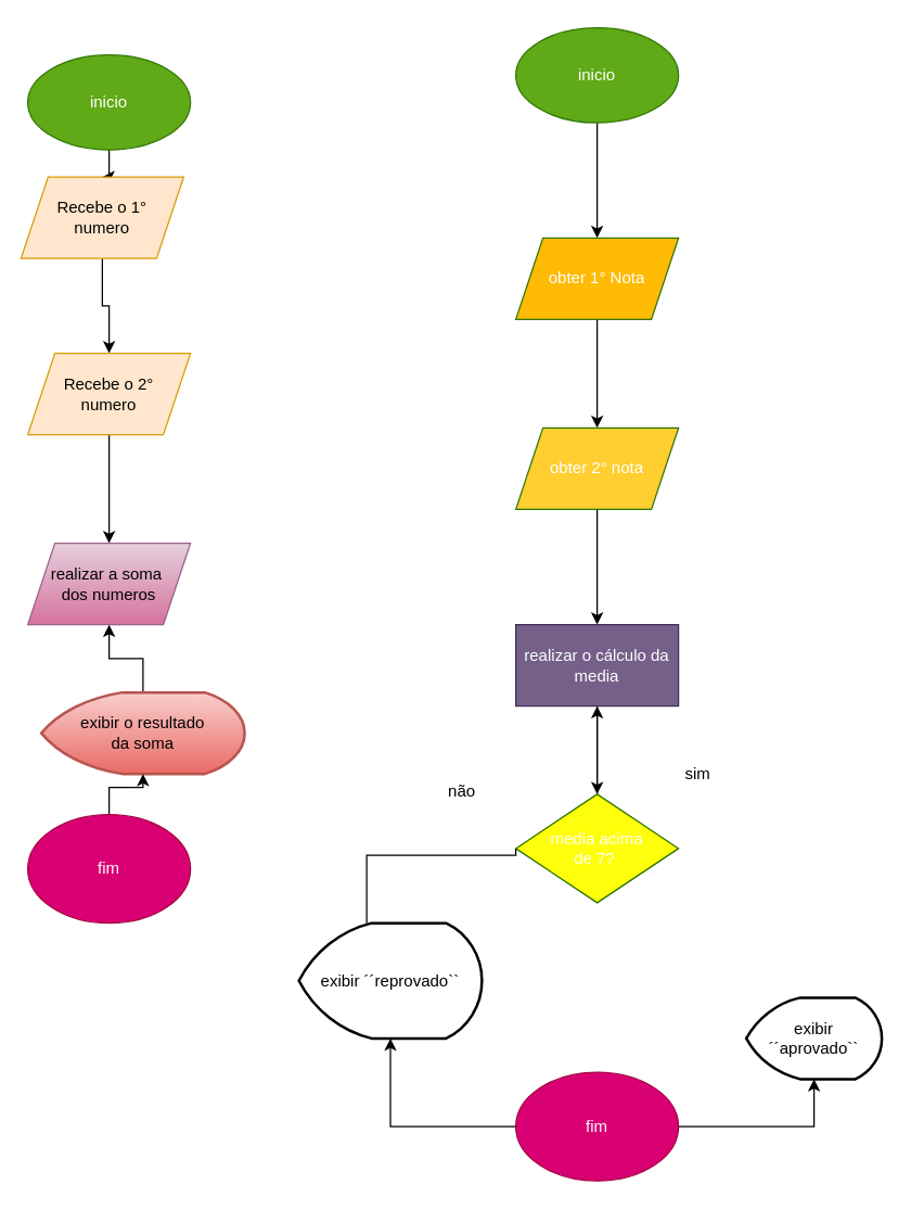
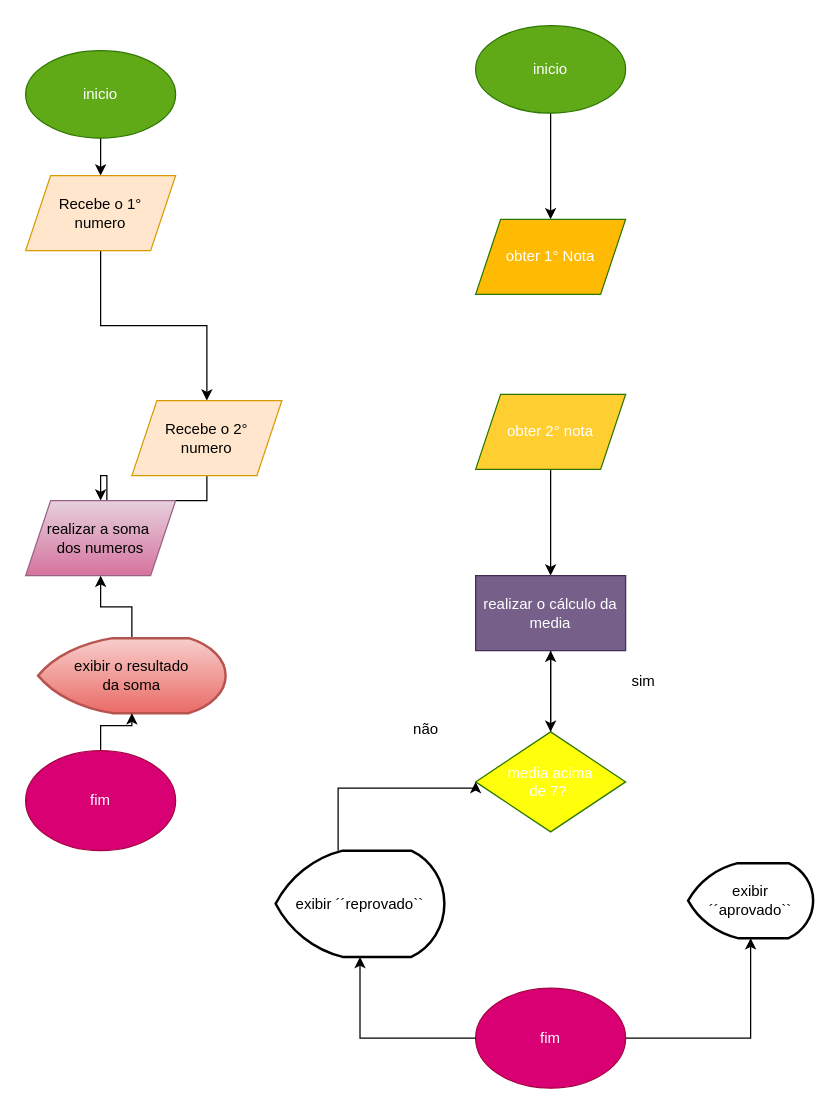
  <mxCell id="0" />
  <mxCell id="1" parent="0" />
  <mxCell id="2" value="" style="edgeStyle=orthogonalEdgeStyle;rounded=0;orthogonalLoop=1;jettySize=auto;html=1;" parent="1" source="3" target="5" edge="1"><mxGeometry relative="1" as="geometry" /></mxCell>
  <mxCell id="3" value="inicio" style="ellipse;whiteSpace=wrap;html=1;fillColor=#60a917;strokeColor=#2D7600;fontColor=#ffffff;" parent="1" vertex="1"><mxGeometry x="20" y="40" width="120" height="70" as="geometry" /></mxCell>
  <mxCell id="4" value="" style="edgeStyle=orthogonalEdgeStyle;rounded=0;orthogonalLoop=1;jettySize=auto;html=1;" parent="1" source="5" target="7" edge="1"><mxGeometry relative="1" as="geometry" /></mxCell>
- <mxCell id="5" value="Recebe o 1°&lt;br&gt;numero" style="shape=parallelogram;perimeter=parallelogramPerimeter;whiteSpace=wrap;html=1;fixedSize=1;fillColor=#ffe6cc;strokeColor=#d79b00;" parent="1" vertex="1"><mxGeometry x="15" y="130" width="120" height="60" as="geometry" /></mxCell>
+ <mxCell id="5" value="Recebe o 1°&lt;br&gt;numero" style="shape=parallelogram;perimeter=parallelogramPerimeter;whiteSpace=wrap;html=1;fixedSize=1;fillColor=#ffe6cc;strokeColor=#d79b00;" parent="1" vertex="1"><mxGeometry x="20" y="140" width="120" height="60" as="geometry" /></mxCell>
  <mxCell id="6" value="" style="edgeStyle=orthogonalEdgeStyle;rounded=0;orthogonalLoop=1;jettySize=auto;html=1;" parent="1" source="7" target="8" edge="1"><mxGeometry relative="1" as="geometry" /></mxCell>
- <mxCell id="7" value="Recebe o 2°&lt;br&gt;numero" style="shape=parallelogram;perimeter=parallelogramPerimeter;whiteSpace=wrap;html=1;fixedSize=1;fillColor=#ffe6cc;strokeColor=#d79b00;" parent="1" vertex="1"><mxGeometry x="20" y="260" width="120" height="60" as="geometry" /></mxCell>
+ <mxCell id="7" value="Recebe o 2°&lt;br&gt;numero" style="shape=parallelogram;perimeter=parallelogramPerimeter;whiteSpace=wrap;html=1;fixedSize=1;fillColor=#ffe6cc;strokeColor=#d79b00;" parent="1" vertex="1"><mxGeometry x="105" y="320" width="120" height="60" as="geometry" /></mxCell>
  <mxCell id="8" value="realizar a soma&amp;nbsp;&lt;br&gt;dos numeros" style="shape=parallelogram;perimeter=parallelogramPerimeter;whiteSpace=wrap;html=1;fixedSize=1;fillColor=#e6d0de;strokeColor=#996185;gradientColor=#d5739d;" parent="1" vertex="1"><mxGeometry x="20" y="400" width="120" height="60" as="geometry" /></mxCell>
  <mxCell id="9" value="" style="edgeStyle=orthogonalEdgeStyle;rounded=0;orthogonalLoop=1;jettySize=auto;html=1;" parent="1" source="10" target="8" edge="1"><mxGeometry relative="1" as="geometry" /></mxCell>
  <mxCell id="10" value="exibir o resultado&lt;br&gt;da soma" style="strokeWidth=2;html=1;shape=mxgraph.flowchart.display;whiteSpace=wrap;fillColor=#f8cecc;strokeColor=#b85450;gradientColor=#ea6b66;" parent="1" vertex="1"><mxGeometry x="30" y="510" width="150" height="60" as="geometry" /></mxCell>
  <mxCell id="11" value="" style="edgeStyle=orthogonalEdgeStyle;rounded=0;orthogonalLoop=1;jettySize=auto;html=1;" parent="1" source="12" target="10" edge="1"><mxGeometry relative="1" as="geometry" /></mxCell>
  <mxCell id="12" value="fim" style="ellipse;whiteSpace=wrap;html=1;fillColor=#d80073;strokeColor=#A50040;fontColor=#ffffff;" parent="1" vertex="1"><mxGeometry x="20" y="600" width="120" height="80" as="geometry" /></mxCell>
  <mxCell id="13" value="" style="edgeStyle=orthogonalEdgeStyle;rounded=0;orthogonalLoop=1;jettySize=auto;html=1;" parent="1" source="14" target="16" edge="1"><mxGeometry relative="1" as="geometry" /></mxCell>
  <mxCell id="14" value="inicio" style="ellipse;whiteSpace=wrap;html=1;fillColor=#60a917;strokeColor=#2D7600;fontColor=#ffffff;" parent="1" vertex="1"><mxGeometry x="380" y="20" width="120" height="70" as="geometry" /></mxCell>
- <mxCell id="15" value="" style="edgeStyle=orthogonalEdgeStyle;rounded=0;orthogonalLoop=1;jettySize=auto;html=1;" parent="1" source="16" target="18" edge="1"><mxGeometry relative="1" as="geometry" /></mxCell>
  <mxCell id="16" value="obter 1° Nota" style="shape=parallelogram;perimeter=parallelogramPerimeter;whiteSpace=wrap;html=1;fixedSize=1;fillColor=#FFBB03;strokeColor=#2D7600;fontColor=#ffffff;" parent="1" vertex="1"><mxGeometry x="380" y="175" width="120" height="60" as="geometry" /></mxCell>
  <mxCell id="17" value="" style="edgeStyle=orthogonalEdgeStyle;rounded=0;orthogonalLoop=1;jettySize=auto;html=1;" parent="1" source="18" target="20" edge="1"><mxGeometry relative="1" as="geometry" /></mxCell>
  <mxCell id="18" value="obter 2° nota" style="shape=parallelogram;perimeter=parallelogramPerimeter;whiteSpace=wrap;html=1;fixedSize=1;fillColor=#FFCE31;strokeColor=#2D7600;fontColor=#ffffff;" parent="1" vertex="1"><mxGeometry x="380" y="315" width="120" height="60" as="geometry" /></mxCell>
  <mxCell id="19" value="" style="edgeStyle=orthogonalEdgeStyle;rounded=0;orthogonalLoop=1;jettySize=auto;html=1;" parent="1" source="20" target="22" edge="1"><mxGeometry relative="1" as="geometry" /></mxCell>
  <mxCell id="20" value="realizar o cálculo da&lt;br&gt;media" style="whiteSpace=wrap;html=1;fillColor=#76608a;strokeColor=#432D57;fontColor=#ffffff;" parent="1" vertex="1"><mxGeometry x="380" y="460" width="120" height="60" as="geometry" /></mxCell>
  <mxCell id="21" value="" style="edgeStyle=orthogonalEdgeStyle;rounded=0;orthogonalLoop=1;jettySize=auto;html=1;" parent="1" source="22" target="20" edge="1"><mxGeometry relative="1" as="geometry" /></mxCell>
  <mxCell id="22" value="media acima&lt;br&gt;de 7?&amp;nbsp;" style="rhombus;whiteSpace=wrap;html=1;fillColor=#FFFF0C;strokeColor=#2D7600;fontColor=#ffffff;" parent="1" vertex="1"><mxGeometry x="380" y="585" width="120" height="80" as="geometry" /></mxCell>
- <mxCell id="23" value="exibir ´´aprovado``" style="strokeWidth=2;html=1;shape=mxgraph.flowchart.display;whiteSpace=wrap;" parent="1" vertex="1"><mxGeometry x="550" y="735" width="100" height="60" as="geometry" /></mxCell>
- <mxCell id="24" style="edgeStyle=orthogonalEdgeStyle;rounded=0;orthogonalLoop=1;jettySize=auto;html=1;entryX=0;entryY=0.5;entryDx=0;entryDy=0;endArrow=none;" parent="1" source="25" target="22" edge="1"><mxGeometry relative="1" as="geometry"><Array as="points"><mxPoint x="270" y="630" /><mxPoint x="380" y="630" /></Array></mxGeometry></mxCell>
+ <mxCell id="23" value="exibir ´´aprovado``" style="strokeWidth=2;html=1;shape=mxgraph.flowchart.display;whiteSpace=wrap;" parent="1" vertex="1"><mxGeometry x="550" y="690" width="100" height="60" as="geometry" /></mxCell>
+ <mxCell id="24" style="edgeStyle=orthogonalEdgeStyle;rounded=0;orthogonalLoop=1;jettySize=auto;html=1;entryX=0;entryY=0.5;entryDx=0;entryDy=0;" parent="1" source="25" target="22" edge="1"><mxGeometry relative="1" as="geometry"><Array as="points"><mxPoint x="270" y="630" /><mxPoint x="380" y="630" /></Array></mxGeometry></mxCell>
  <mxCell id="25" value="exibir ´´reprovado``" style="strokeWidth=2;html=1;shape=mxgraph.flowchart.display;whiteSpace=wrap;" parent="1" vertex="1"><mxGeometry x="220" y="680" width="135" height="85" as="geometry" /></mxCell>
  <mxCell id="26" value="não" style="text;html=1;align=center;verticalAlign=middle;resizable=0;points=[];autosize=1;strokeColor=none;fillColor=none;" parent="1" vertex="1"><mxGeometry x="320" y="568" width="40" height="30" as="geometry" /></mxCell>
- <mxCell id="27" value="sim" style="text;html=1;align=center;verticalAlign=middle;resizable=0;points=[];autosize=1;strokeColor=none;fillColor=none;" parent="1" vertex="1"><mxGeometry x="494" y="555" width="40" height="30" as="geometry" /></mxCell>
+ <mxCell id="27" value="sim" style="text;html=1;align=center;verticalAlign=middle;resizable=0;points=[];autosize=1;strokeColor=none;fillColor=none;" parent="1" vertex="1"><mxGeometry x="494" y="530" width="40" height="30" as="geometry" /></mxCell>
  <mxCell id="28" style="edgeStyle=orthogonalEdgeStyle;rounded=0;orthogonalLoop=1;jettySize=auto;html=1;entryX=0.5;entryY=1;entryDx=0;entryDy=0;entryPerimeter=0;" parent="1" source="29" target="23" edge="1"><mxGeometry relative="1" as="geometry"><mxPoint x="620" y="780" as="targetPoint" /></mxGeometry></mxCell>
  <mxCell id="29" value="fim" style="ellipse;whiteSpace=wrap;html=1;fillColor=#d80073;strokeColor=#A50040;fontColor=#ffffff;" parent="1" vertex="1"><mxGeometry x="380" y="790" width="120" height="80" as="geometry" /></mxCell>
  <mxCell id="30" style="edgeStyle=orthogonalEdgeStyle;rounded=0;orthogonalLoop=1;jettySize=auto;html=1;entryX=0.5;entryY=1;entryDx=0;entryDy=0;entryPerimeter=0;" parent="1" source="29" target="25" edge="1"><mxGeometry relative="1" as="geometry" /></mxCell>
